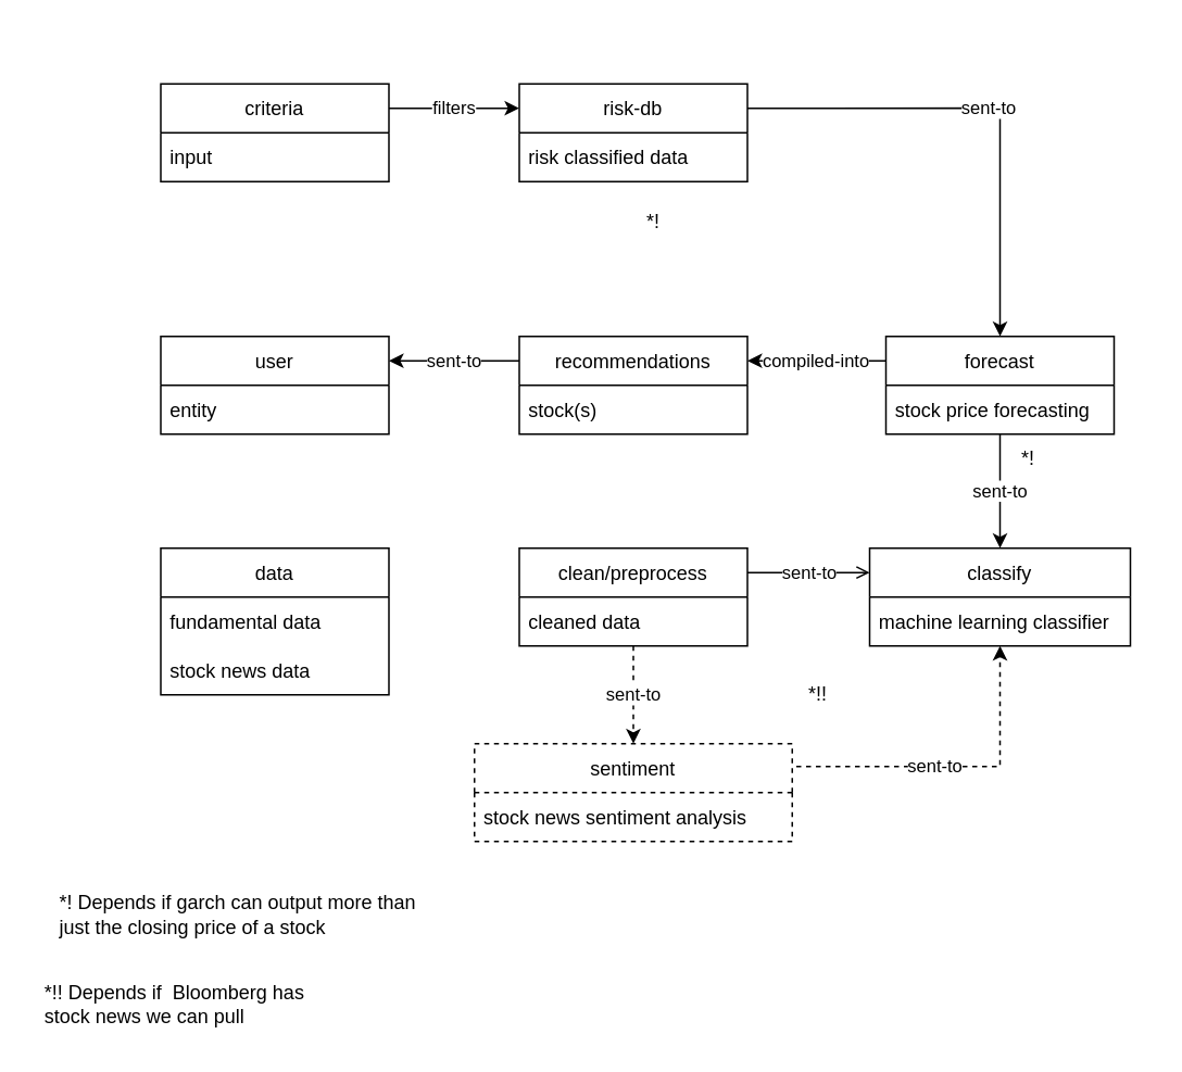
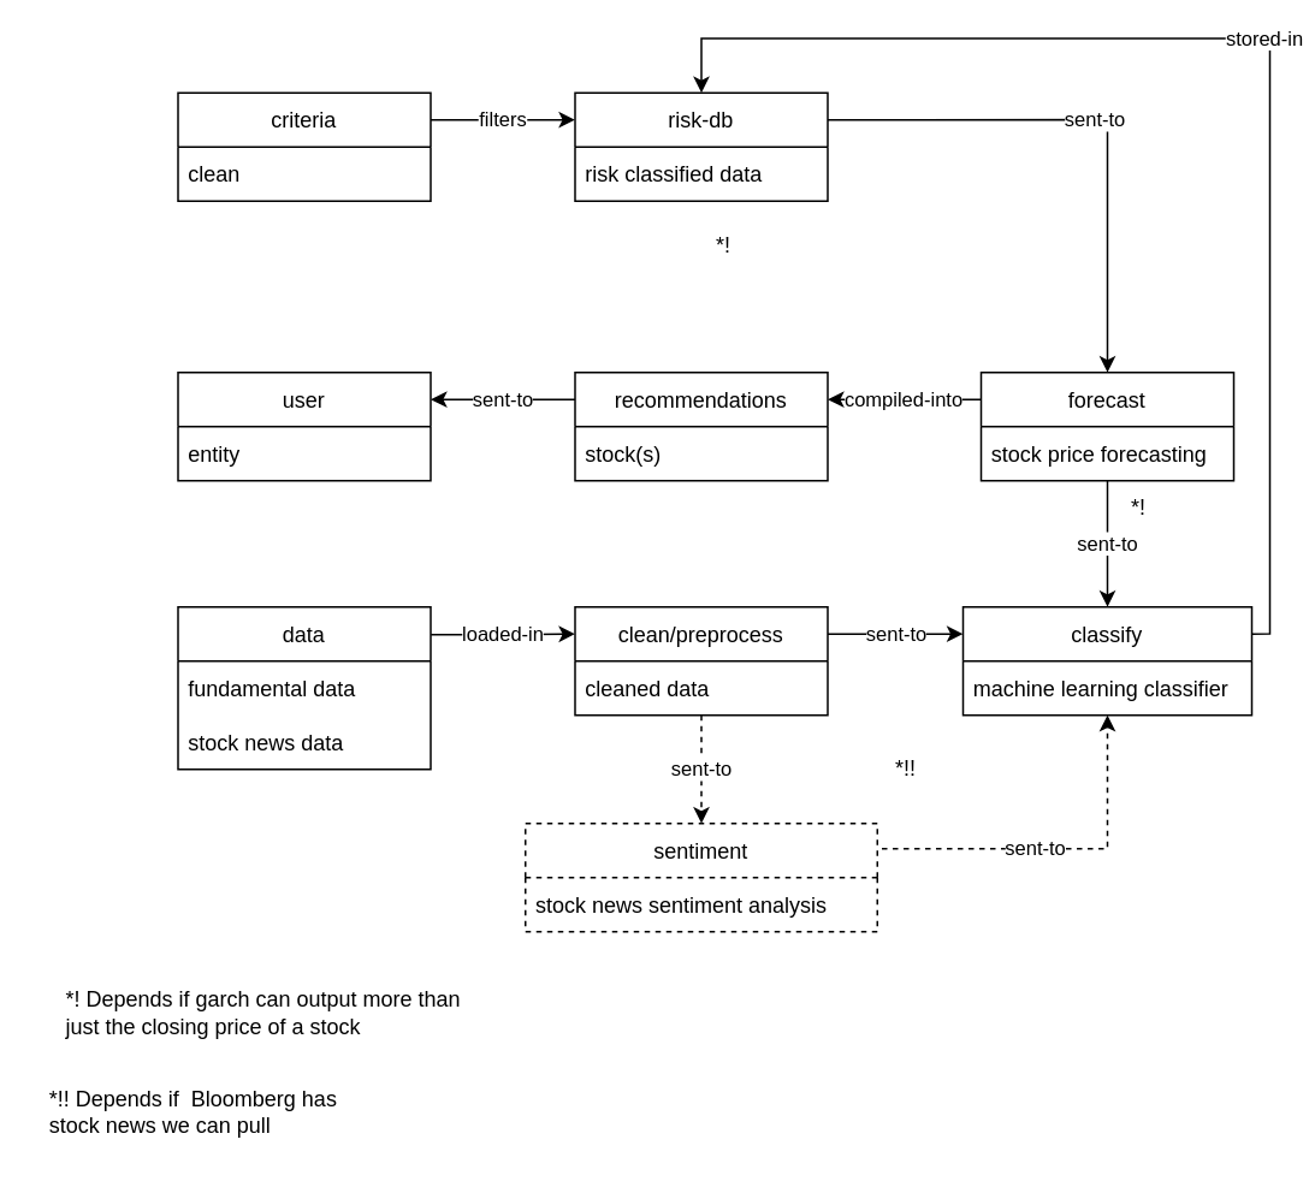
  <mxCell id="0" />
  <mxCell id="1" parent="0" />
+ <mxCell id="2" value="stored-in" style="edgeStyle=orthogonalEdgeStyle;rounded=0;orthogonalLoop=1;jettySize=auto;html=1;entryX=0.5;entryY=0;entryDx=0;entryDy=0;endArrow=classic;endFill=1;exitX=1;exitY=0.25;exitDx=0;exitDy=0;" edge="1" parent="1" source="3" target="8"><mxGeometry relative="1" as="geometry"><Array as="points"><mxPoint x="703" y="350.94" /><mxPoint x="703" y="20.94" /><mxPoint x="388" y="20.94" /></Array></mxGeometry></mxCell>
  <mxCell id="3" value="classify" style="swimlane;fontStyle=0;childLayout=stackLayout;horizontal=1;startSize=30;horizontalStack=0;resizeParent=1;resizeParentMax=0;resizeLast=0;collapsible=1;marginBottom=0;" vertex="1" parent="1"><mxGeometry x="533" y="335.94" width="160" height="60" as="geometry" /></mxCell>
  <mxCell id="4" value="machine learning classifier" style="text;strokeColor=none;fillColor=none;align=left;verticalAlign=middle;spacingLeft=4;spacingRight=4;overflow=hidden;points=[[0,0.5],[1,0.5]];portConstraint=eastwest;rotatable=0;" vertex="1" parent="3"><mxGeometry y="30" width="160" height="30" as="geometry" /></mxCell>
  <mxCell id="5" value="user" style="swimlane;fontStyle=0;childLayout=stackLayout;horizontal=1;startSize=30;horizontalStack=0;resizeParent=1;resizeParentMax=0;resizeLast=0;collapsible=1;marginBottom=0;" vertex="1" parent="1"><mxGeometry x="98" y="205.94" width="140" height="60" as="geometry" /></mxCell>
  <mxCell id="6" value="entity" style="text;strokeColor=none;fillColor=none;align=left;verticalAlign=middle;spacingLeft=4;spacingRight=4;overflow=hidden;points=[[0,0.5],[1,0.5]];portConstraint=eastwest;rotatable=0;" vertex="1" parent="5"><mxGeometry y="30" width="140" height="30" as="geometry" /></mxCell>
  <mxCell id="7" value="sent-to" style="edgeStyle=orthogonalEdgeStyle;rounded=0;orthogonalLoop=1;jettySize=auto;html=1;entryX=0.5;entryY=0;entryDx=0;entryDy=0;endArrow=classic;endFill=1;exitX=1;exitY=0.25;exitDx=0;exitDy=0;" edge="1" parent="1" source="8" target="15"><mxGeometry relative="1" as="geometry" /></mxCell>
  <mxCell id="8" value="risk-db" style="swimlane;fontStyle=0;childLayout=stackLayout;horizontal=1;startSize=30;horizontalStack=0;resizeParent=1;resizeParentMax=0;resizeLast=0;collapsible=1;marginBottom=0;" vertex="1" parent="1"><mxGeometry x="318" y="50.94" width="140" height="60" as="geometry" /></mxCell>
  <mxCell id="9" value="risk classified data" style="text;strokeColor=none;fillColor=none;align=left;verticalAlign=middle;spacingLeft=4;spacingRight=4;overflow=hidden;points=[[0,0.5],[1,0.5]];portConstraint=eastwest;rotatable=0;" vertex="1" parent="8"><mxGeometry y="30" width="140" height="30" as="geometry" /></mxCell>
  <mxCell id="10" value="filters" style="edgeStyle=orthogonalEdgeStyle;rounded=0;orthogonalLoop=1;jettySize=auto;html=1;entryX=0;entryY=0.25;entryDx=0;entryDy=0;endArrow=classic;endFill=1;exitX=1;exitY=0.25;exitDx=0;exitDy=0;" edge="1" parent="1" source="11" target="8"><mxGeometry relative="1" as="geometry" /></mxCell>
  <mxCell id="11" value="criteria" style="swimlane;fontStyle=0;childLayout=stackLayout;horizontal=1;startSize=30;horizontalStack=0;resizeParent=1;resizeParentMax=0;resizeLast=0;collapsible=1;marginBottom=0;" vertex="1" parent="1"><mxGeometry x="98" y="50.94" width="140" height="60" as="geometry" /></mxCell>
- <mxCell id="12" value="input" style="text;strokeColor=none;fillColor=none;align=left;verticalAlign=middle;spacingLeft=4;spacingRight=4;overflow=hidden;points=[[0,0.5],[1,0.5]];portConstraint=eastwest;rotatable=0;" vertex="1" parent="11"><mxGeometry y="30" width="140" height="30" as="geometry" /></mxCell>
+ <mxCell id="12" value="clean" style="text;strokeColor=none;fillColor=none;align=left;verticalAlign=middle;spacingLeft=4;spacingRight=4;overflow=hidden;points=[[0,0.5],[1,0.5]];portConstraint=eastwest;rotatable=0;" vertex="1" parent="11"><mxGeometry y="30" width="140" height="30" as="geometry" /></mxCell>
  <mxCell id="13" value="compiled-into" style="edgeStyle=orthogonalEdgeStyle;rounded=0;orthogonalLoop=1;jettySize=auto;html=1;entryX=1;entryY=0.25;entryDx=0;entryDy=0;endArrow=classic;endFill=1;exitX=0;exitY=0.25;exitDx=0;exitDy=0;" edge="1" parent="1" source="15" target="26"><mxGeometry relative="1" as="geometry"><mxPoint x="588" y="225.94" as="sourcePoint" /></mxGeometry></mxCell>
  <mxCell id="14" value="sent-to" style="edgeStyle=orthogonalEdgeStyle;rounded=0;orthogonalLoop=1;jettySize=auto;html=1;entryX=0.5;entryY=0;entryDx=0;entryDy=0;endArrow=classic;endFill=1;dashed=0;" edge="1" parent="1" source="15" target="3"><mxGeometry relative="1" as="geometry" /></mxCell>
  <mxCell id="15" value="forecast" style="swimlane;fontStyle=0;childLayout=stackLayout;horizontal=1;startSize=30;horizontalStack=0;resizeParent=1;resizeParentMax=0;resizeLast=0;collapsible=1;marginBottom=0;" vertex="1" parent="1"><mxGeometry x="543" y="205.94" width="140" height="60" as="geometry" /></mxCell>
  <mxCell id="16" value="stock price forecasting" style="text;strokeColor=none;fillColor=none;align=left;verticalAlign=middle;spacingLeft=4;spacingRight=4;overflow=hidden;points=[[0,0.5],[1,0.5]];portConstraint=eastwest;rotatable=0;" vertex="1" parent="15"><mxGeometry y="30" width="140" height="30" as="geometry" /></mxCell>
- <mxCell id="17" value="sent-to" style="edgeStyle=orthogonalEdgeStyle;rounded=0;orthogonalLoop=1;jettySize=auto;html=1;entryX=0;entryY=0.25;entryDx=0;entryDy=0;endArrow=open;endFill=1;exitX=1;exitY=0.25;exitDx=0;exitDy=0;" edge="1" parent="1" source="19" target="3"><mxGeometry relative="1" as="geometry" /></mxCell>
+ <mxCell id="17" value="sent-to" style="edgeStyle=orthogonalEdgeStyle;rounded=0;orthogonalLoop=1;jettySize=auto;html=1;entryX=0;entryY=0.25;entryDx=0;entryDy=0;endArrow=classic;endFill=1;exitX=1;exitY=0.25;exitDx=0;exitDy=0;" edge="1" parent="1" source="19" target="3"><mxGeometry relative="1" as="geometry" /></mxCell>
  <mxCell id="18" value="sent-to" style="edgeStyle=orthogonalEdgeStyle;rounded=0;orthogonalLoop=1;jettySize=auto;html=1;entryX=0.5;entryY=0;entryDx=0;entryDy=0;dashed=1;endArrow=classic;endFill=1;" edge="1" parent="1" source="19" target="29"><mxGeometry relative="1" as="geometry" /></mxCell>
  <mxCell id="19" value="clean/preprocess" style="swimlane;fontStyle=0;childLayout=stackLayout;horizontal=1;startSize=30;horizontalStack=0;resizeParent=1;resizeParentMax=0;resizeLast=0;collapsible=1;marginBottom=0;" vertex="1" parent="1"><mxGeometry x="318" y="335.94" width="140" height="60" as="geometry" /></mxCell>
  <mxCell id="20" value="cleaned data" style="text;strokeColor=none;fillColor=none;align=left;verticalAlign=middle;spacingLeft=4;spacingRight=4;overflow=hidden;points=[[0,0.5],[1,0.5]];portConstraint=eastwest;rotatable=0;" vertex="1" parent="19"><mxGeometry y="30" width="140" height="30" as="geometry" /></mxCell>
+ <mxCell id="21" value="loaded-in" style="edgeStyle=orthogonalEdgeStyle;rounded=0;orthogonalLoop=1;jettySize=auto;html=1;entryX=0;entryY=0.25;entryDx=0;entryDy=0;endArrow=classic;endFill=1;exitX=1.001;exitY=0.171;exitDx=0;exitDy=0;exitPerimeter=0;" edge="1" parent="1" source="22" target="19"><mxGeometry relative="1" as="geometry" /></mxCell>
  <mxCell id="22" value="data" style="swimlane;fontStyle=0;childLayout=stackLayout;horizontal=1;startSize=30;horizontalStack=0;resizeParent=1;resizeParentMax=0;resizeLast=0;collapsible=1;marginBottom=0;" vertex="1" parent="1"><mxGeometry x="98" y="335.94" width="140" height="90" as="geometry" /></mxCell>
  <mxCell id="23" value="fundamental data" style="text;strokeColor=none;fillColor=none;align=left;verticalAlign=middle;spacingLeft=4;spacingRight=4;overflow=hidden;points=[[0,0.5],[1,0.5]];portConstraint=eastwest;rotatable=0;" vertex="1" parent="22"><mxGeometry y="30" width="140" height="30" as="geometry" /></mxCell>
  <mxCell id="24" value="stock news data" style="text;strokeColor=none;fillColor=none;align=left;verticalAlign=middle;spacingLeft=4;spacingRight=4;overflow=hidden;points=[[0,0.5],[1,0.5]];portConstraint=eastwest;rotatable=0;" vertex="1" parent="22"><mxGeometry y="60" width="140" height="30" as="geometry" /></mxCell>
  <mxCell id="25" value="sent-to" style="edgeStyle=orthogonalEdgeStyle;rounded=0;orthogonalLoop=1;jettySize=auto;html=1;entryX=1;entryY=0.25;entryDx=0;entryDy=0;endArrow=classic;endFill=1;exitX=0;exitY=0.25;exitDx=0;exitDy=0;" edge="1" parent="1" source="26" target="5"><mxGeometry relative="1" as="geometry" /></mxCell>
  <mxCell id="26" value="recommendations" style="swimlane;fontStyle=0;childLayout=stackLayout;horizontal=1;startSize=30;horizontalStack=0;resizeParent=1;resizeParentMax=0;resizeLast=0;collapsible=1;marginBottom=0;" vertex="1" parent="1"><mxGeometry x="318" y="205.94" width="140" height="60" as="geometry" /></mxCell>
  <mxCell id="27" value="stock(s)" style="text;strokeColor=none;fillColor=none;align=left;verticalAlign=middle;spacingLeft=4;spacingRight=4;overflow=hidden;points=[[0,0.5],[1,0.5]];portConstraint=eastwest;rotatable=0;" vertex="1" parent="26"><mxGeometry y="30" width="140" height="30" as="geometry" /></mxCell>
  <mxCell id="28" value="sent-to" style="edgeStyle=orthogonalEdgeStyle;rounded=0;orthogonalLoop=1;jettySize=auto;html=1;entryX=0.5;entryY=1;entryDx=0;entryDy=0;dashed=1;endArrow=classic;endFill=1;" edge="1" parent="1" target="3"><mxGeometry relative="1" as="geometry"><mxPoint x="458" y="469.983" as="sourcePoint" /><mxPoint x="669.4" y="399.97" as="targetPoint" /><Array as="points"><mxPoint x="613" y="469.94" /></Array></mxGeometry></mxCell>
  <mxCell id="29" value="sentiment" style="swimlane;fontStyle=0;childLayout=stackLayout;horizontal=1;startSize=30;horizontalStack=0;resizeParent=1;resizeParentMax=0;resizeLast=0;collapsible=1;marginBottom=0;dashed=1;" vertex="1" parent="1"><mxGeometry x="290.5" y="455.94" width="195" height="60" as="geometry" /></mxCell>
  <mxCell id="30" value="stock news sentiment analysis" style="text;strokeColor=none;fillColor=none;align=left;verticalAlign=middle;spacingLeft=4;spacingRight=4;overflow=hidden;points=[[0,0.5],[1,0.5]];portConstraint=eastwest;rotatable=0;" vertex="1" parent="29"><mxGeometry y="30" width="195" height="30" as="geometry" /></mxCell>
  <mxCell id="31" value="&lt;div&gt;*! Depends if garch can output more than&lt;/div&gt;&lt;div align=&quot;left&quot;&gt;just the closing price of a stock&lt;br&gt;&lt;/div&gt;" style="text;html=1;align=center;verticalAlign=middle;resizable=0;points=[];autosize=1;strokeColor=none;fillColor=none;" vertex="1" parent="1"><mxGeometry x="20" y="541" width="250" height="40" as="geometry" /></mxCell>
  <mxCell id="32" value="*!" style="text;html=1;align=center;verticalAlign=middle;resizable=0;points=[];autosize=1;strokeColor=none;fillColor=none;" vertex="1" parent="1"><mxGeometry x="615" y="265.94" width="30" height="30" as="geometry" /></mxCell>
  <mxCell id="33" value="*!" style="text;html=1;align=center;verticalAlign=middle;resizable=0;points=[];autosize=1;strokeColor=none;fillColor=none;" vertex="1" parent="1"><mxGeometry x="385" y="121" width="30" height="30" as="geometry" /></mxCell>
  <mxCell id="34" value="*!!" style="text;html=1;align=center;verticalAlign=middle;resizable=0;points=[];autosize=1;strokeColor=none;fillColor=none;" vertex="1" parent="1"><mxGeometry x="485.5" y="411" width="30" height="30" as="geometry" /></mxCell>
  <mxCell id="35" value="&lt;div align=&quot;left&quot;&gt;*!! Depends if&amp;nbsp; Bloomberg has&lt;br&gt;&lt;/div&gt;&lt;div align=&quot;left&quot;&gt;stock news we can pull&lt;br&gt;&lt;/div&gt;" style="text;html=1;align=left;verticalAlign=middle;resizable=0;points=[];autosize=1;strokeColor=none;fillColor=none;" vertex="1" parent="1"><mxGeometry x="25" y="596" width="190" height="40" as="geometry" /></mxCell>
